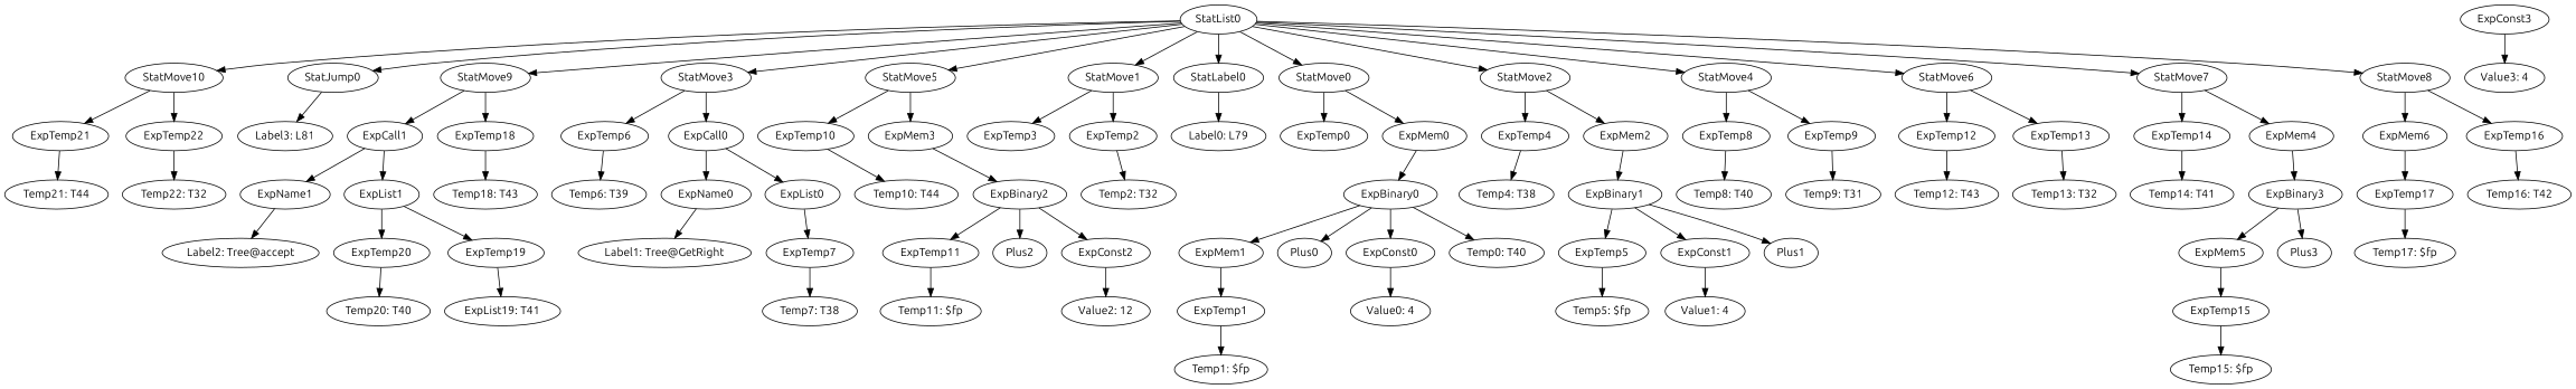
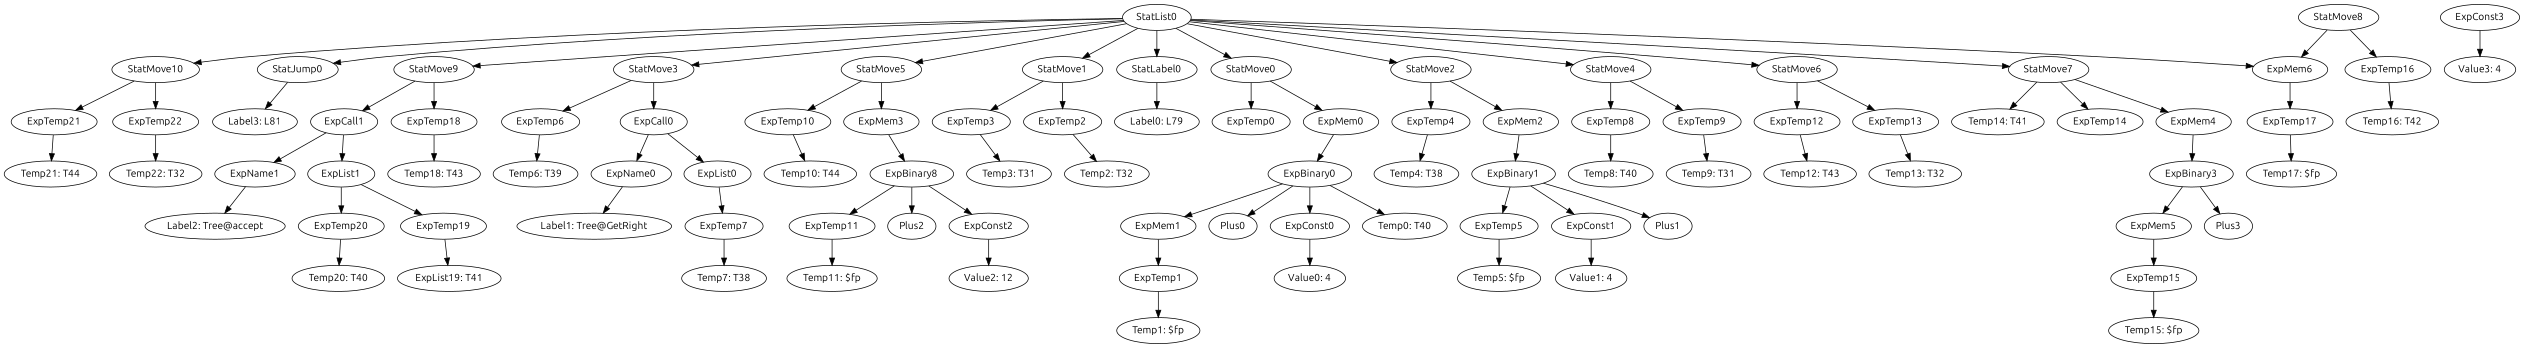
  digraph {
    fontname=Ubuntu
    ordering=out
    node [fontname=Ubuntu]
    edge [fontname=Ubuntu]
    StatMove10
    ExpTemp21
    ExpTemp22
    "Temp21: T44"
    "Temp22: T32"
    n6 [label="Temp20: T40"]
    ExpTemp20
    StatJump0
    "Label3: L81"
    ExpCall1
    ExpName1
    ExpList1
    "Label2: Tree@accept"
    ExpTemp19
    n15 [label="ExpList19: T41"]
    StatMove9
    ExpTemp18
    "Temp18: T43"
    ExpMem6
    ExpTemp17
    "Temp17: $fp"
    ExpName0
    "Label1: Tree@GetRight"
    StatMove3
    ExpTemp6
    ExpCall0
    "Temp6: T39"
    ExpList0
    ExpTemp7
    ExpTemp11
    "Temp11: $fp"
    ExpTemp5
    "Temp5: $fp"
    ExpTemp1
    "Temp1: $fp"
    ExpTemp14
    "Temp14: T41"
    "Temp7: T38"
    ExpTemp4
    "Temp4: T38"
    ExpTemp3
+   "Temp3: T31"
    ExpConst1
    "Value1: 4"
    StatMove5
    ExpTemp10
    ExpMem3
    "Temp10: T44"
-   ExpBinary2
+   ExpBinary2 [label=ExpBinary8]
    Plus2
    ExpConst2
    StatMove1
    ExpTemp2
    n54 [label="Temp2: T32"]
    ExpTemp8
    "Temp8: T40"
    ExpBinary0
    ExpMem1
    Plus0
    ExpConst0
    "Temp0: T40"
    "Value0: 4"
    ExpMem2
    ExpBinary1
    Plus1
    ExpTemp12
    "Temp12: T43"
    ExpMem4
    ExpBinary3
    ExpMem5
    Plus3
    ExpTemp15
    ExpConst3
    "Value3: 4"
    StatList0
    StatLabel0
    StatMove0
    StatMove2
    StatMove4
    StatMove6
    StatMove7
    StatMove8
    "Label0: L79"
    ExpTemp0
    ExpMem0
    ExpTemp9
    ExpTemp13
    ExpTemp16
    "Temp9: T31"
    "Temp13: T32"
    "Temp16: T42"
    "Temp15: $fp"
    "Value2: 12"
    StatMove10 -> ExpTemp21
    StatMove10 -> ExpTemp22
    ExpTemp21 -> "Temp21: T44"
    ExpTemp22 -> "Temp22: T32"
    ExpTemp20 -> n6
    StatJump0 -> "Label3: L81"
    ExpCall1 -> ExpName1
    ExpCall1 -> ExpList1
    ExpName1 -> "Label2: Tree@accept"
    ExpList1 -> ExpTemp20
    ExpList1 -> ExpTemp19
    ExpTemp19 -> n15
    StatMove9 -> ExpCall1
    StatMove9 -> ExpTemp18
    ExpTemp18 -> "Temp18: T43"
    ExpMem6 -> ExpTemp17
    ExpTemp17 -> "Temp17: $fp"
    ExpName0 -> "Label1: Tree@GetRight"
    StatMove3 -> ExpTemp6
    StatMove3 -> ExpCall0
    ExpTemp6 -> "Temp6: T39"
    ExpCall0 -> ExpName0
    ExpCall0 -> ExpList0
    ExpList0 -> ExpTemp7
    ExpTemp7 -> "Temp7: T38"
    ExpTemp11 -> "Temp11: $fp"
    ExpTemp5 -> "Temp5: $fp"
    ExpTemp1 -> "Temp1: $fp"
-   ExpTemp14 -> "Temp14: T41"
+   StatMove7 -> "Temp14: T41"
    ExpTemp4 -> "Temp4: T38"
+   ExpTemp3 -> "Temp3: T31"
    ExpConst1 -> "Value1: 4"
    StatMove5 -> ExpTemp10
    StatMove5 -> ExpMem3
    ExpTemp10 -> "Temp10: T44"
    ExpMem3 -> ExpBinary2
    ExpBinary2 -> ExpTemp11
    ExpBinary2 -> Plus2
    ExpBinary2 -> ExpConst2
    ExpConst2 -> "Value2: 12"
    StatMove1 -> ExpTemp3
    StatMove1 -> ExpTemp2
    ExpTemp2 -> n54
    ExpTemp8 -> "Temp8: T40"
    ExpBinary0 -> ExpMem1
    ExpBinary0 -> Plus0
    ExpBinary0 -> ExpConst0
    ExpBinary0 -> "Temp0: T40"
    ExpMem1 -> ExpTemp1
    ExpConst0 -> "Value0: 4"
    ExpMem2 -> ExpBinary1
    ExpBinary1 -> ExpTemp5
    ExpBinary1 -> ExpConst1
    ExpBinary1 -> Plus1
    ExpTemp12 -> "Temp12: T43"
    ExpMem4 -> ExpBinary3
    ExpBinary3 -> ExpMem5
    ExpBinary3 -> Plus3
    ExpMem5 -> ExpTemp15
    ExpTemp15 -> "Temp15: $fp"
    ExpConst3 -> "Value3: 4"
    StatList0 -> StatMove10
    StatList0 -> StatJump0
    StatList0 -> StatMove9
    StatList0 -> StatMove3
    StatList0 -> StatMove5
    StatList0 -> StatMove1
    StatList0 -> StatLabel0
    StatList0 -> StatMove0
    StatList0 -> StatMove2
    StatList0 -> StatMove4
    StatList0 -> StatMove6
    StatList0 -> StatMove7
-   StatList0 -> StatMove8
+   StatList0 -> ExpMem6
    StatLabel0 -> "Label0: L79"
    StatMove0 -> ExpTemp0
    StatMove0 -> ExpMem0
    StatMove2 -> ExpTemp4
    StatMove2 -> ExpMem2
    StatMove4 -> ExpTemp8
    StatMove4 -> ExpTemp9
    StatMove6 -> ExpTemp12
    StatMove6 -> ExpTemp13
    StatMove7 -> ExpTemp14
    StatMove7 -> ExpMem4
    StatMove8 -> ExpMem6
    StatMove8 -> ExpTemp16
    ExpMem0 -> ExpBinary0
    ExpTemp9 -> "Temp9: T31"
    ExpTemp13 -> "Temp13: T32"
    ExpTemp16 -> "Temp16: T42"
  }
